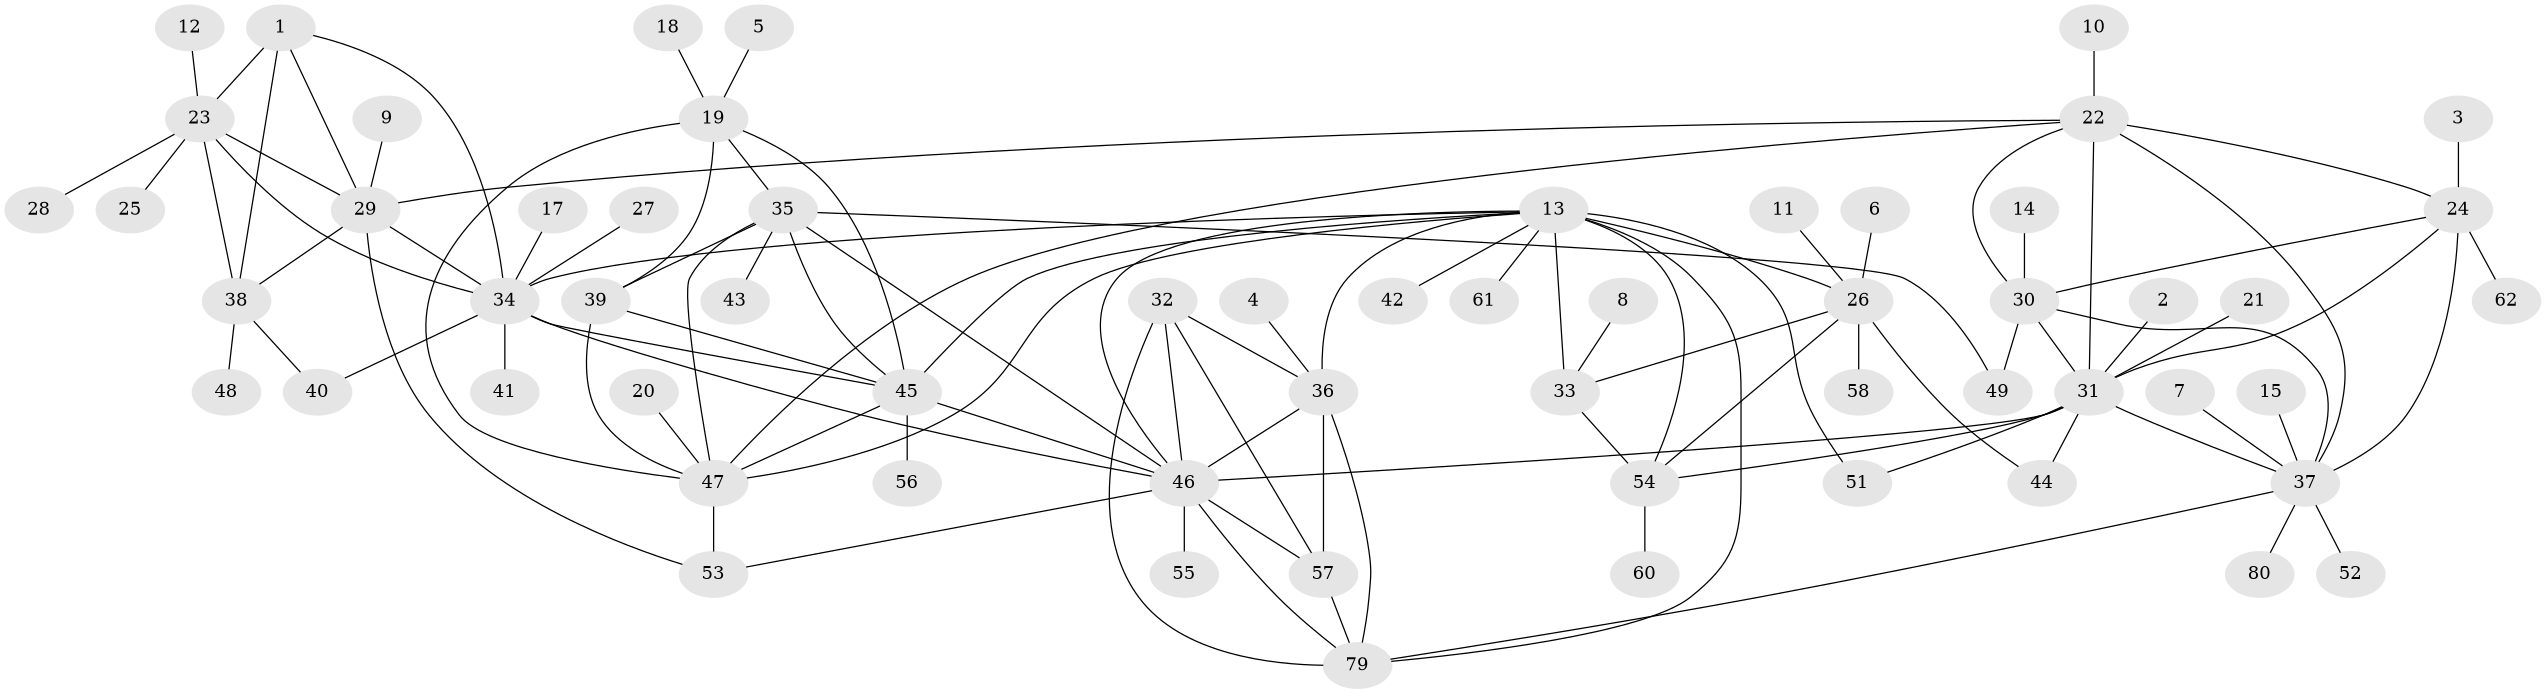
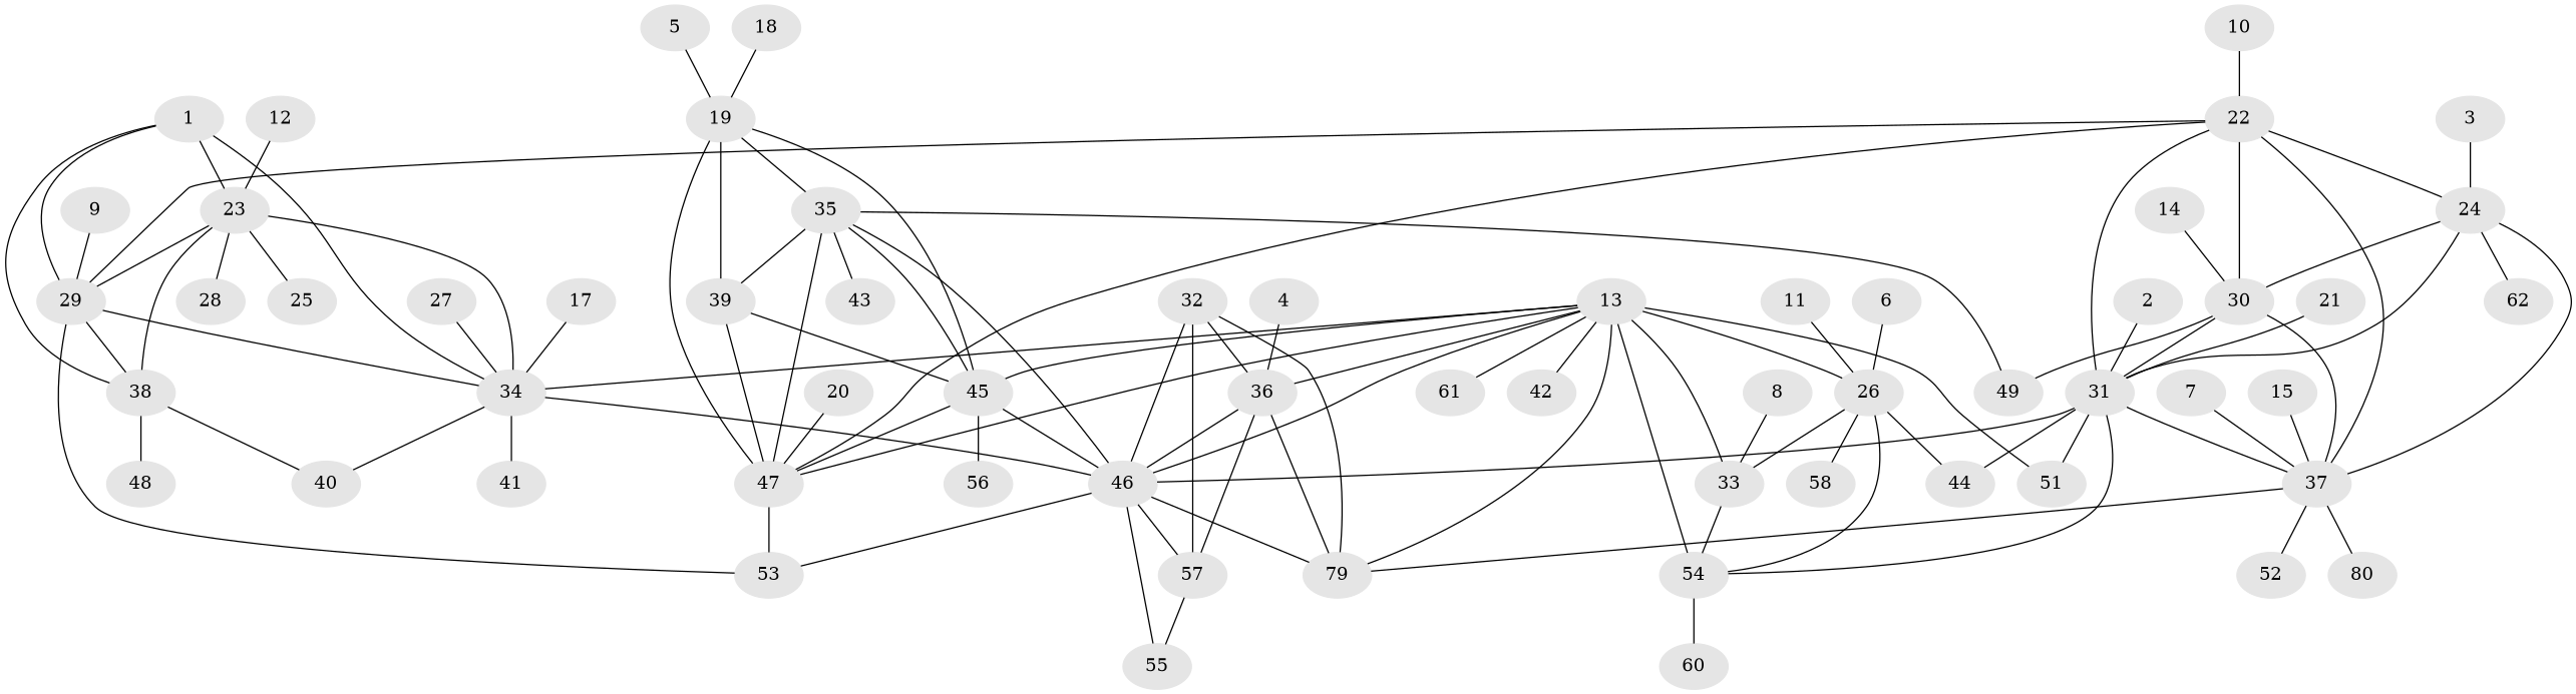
  graph {
    node [color=gray90 style=filled]
    edge [weight=1.0]
    1
    23
    29
    34
    38
    25
    28
    53
    45
    46
    41
    40
    48
    2
    31
    37
    51
    54
    44
    3
    24
    30
    62
    4
    36
    n26 [label=79]
    57
    5
    19
    47
    35
    39
    6
    26
    33
    58
    7
    n38 [label=80]
    52
    8
    9
    10
    22
    11
    12
    13
    42
    61
    56
    55
    60
    14
    49
    15
    43
    17
    18
    20
    21
    27
    32
    1 -- 23 [weight=2.0]
    1 -- 29
    1 -- 34
    1 -- 38
    23 -- 29 [weight=2.0]
    23 -- 34 [weight=2.0]
    23 -- 38 [weight=2.0]
    23 -- 25
    23 -- 28
    29 -- 34
    29 -- 38
    29 -- 53
-   34 -- 45
    34 -- 46
    34 -- 41
    34 -- 40
    38 -- 40
    38 -- 48
    45 -- 46
    45 -- 47 [weight=2.0]
    45 -- 56
    46 -- 53
    46 -- n26
    46 -- 57
    46 -- 55
    2 -- 31
    31 -- 46
    31 -- 37
    31 -- 51
    31 -- 54
    31 -- 44
    37 -- n26
    37 -- n38
    37 -- 52
    54 -- 60
    3 -- 24
    24 -- 31
    24 -- 37
    24 -- 30
    24 -- 62
    30 -- 31
    30 -- 37
    30 -- 49
    4 -- 36
    36 -- 46
    36 -- n26
    36 -- 57
-   57 -- n26
+   57 -- 55
    5 -- 19
    19 -- 45
    19 -- 47 [weight=2.0]
    19 -- 35
    19 -- 39
    47 -- 53
    35 -- 45
    35 -- 46
    35 -- 47 [weight=2.0]
    35 -- 39
    35 -- 49
    35 -- 43
    39 -- 45
    39 -- 47 [weight=2.0]
    6 -- 26
    26 -- 54
    26 -- 44
    26 -- 33
    26 -- 58
    33 -- 54
    7 -- 37
    8 -- 33
    9 -- 29
    10 -- 22
    22 -- 29
    22 -- 31 [weight=2.0]
    22 -- 37 [weight=2.0]
    22 -- 24 [weight=2.0]
    22 -- 30 [weight=2.0]
    22 -- 47
    11 -- 26
    12 -- 23
    13 -- 34 [weight=3.0]
    13 -- 45
    13 -- 46
    13 -- 51
    13 -- 54 [weight=3.0]
    13 -- 36
    13 -- n26 [weight=2.0]
    13 -- 47
    13 -- 26 [weight=3.0]
    13 -- 33 [weight=3.0]
    13 -- 42
    13 -- 61
    14 -- 30
    15 -- 37
    17 -- 34
    18 -- 19
    20 -- 47
    21 -- 31
    27 -- 34
    32 -- 46 [weight=2.0]
    32 -- 36 [weight=2.0]
    32 -- n26 [weight=2.0]
    32 -- 57 [weight=2.0]
  }
